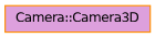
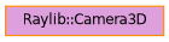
  digraph {
    rankdir=LR
-   n1 [color=darkorange fillcolor=plum fontname=Helvetica fontsize=10 height=0.2 label="Camera::Camera3D" shape=record style=filled width=0.4]
+   n1 [color=darkorange fillcolor=plum fontname=Helvetica fontsize=10 height=0.2 label="Raylib::Camera3D" shape=record style=filled width=0.4]
  }
